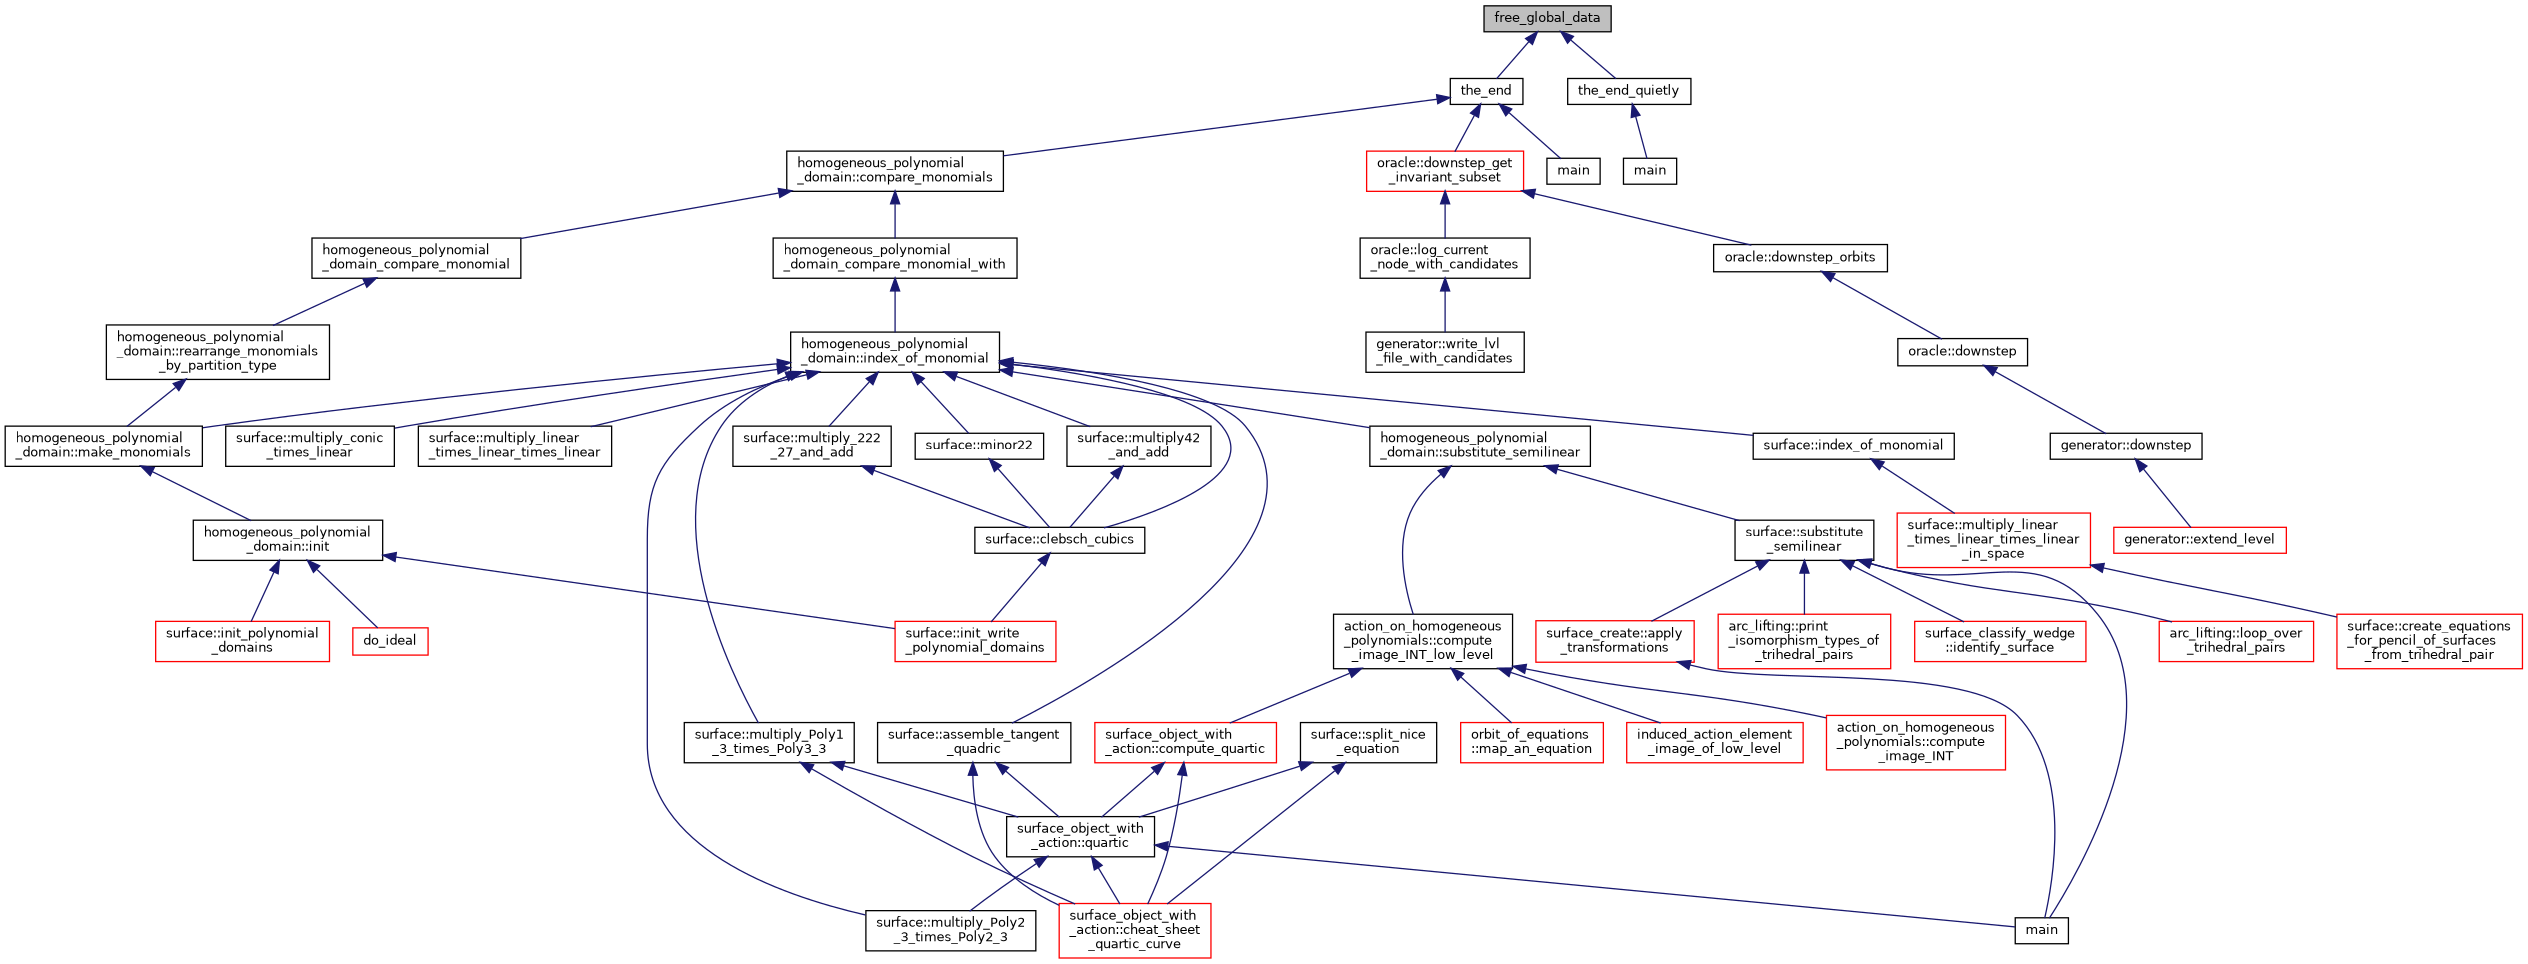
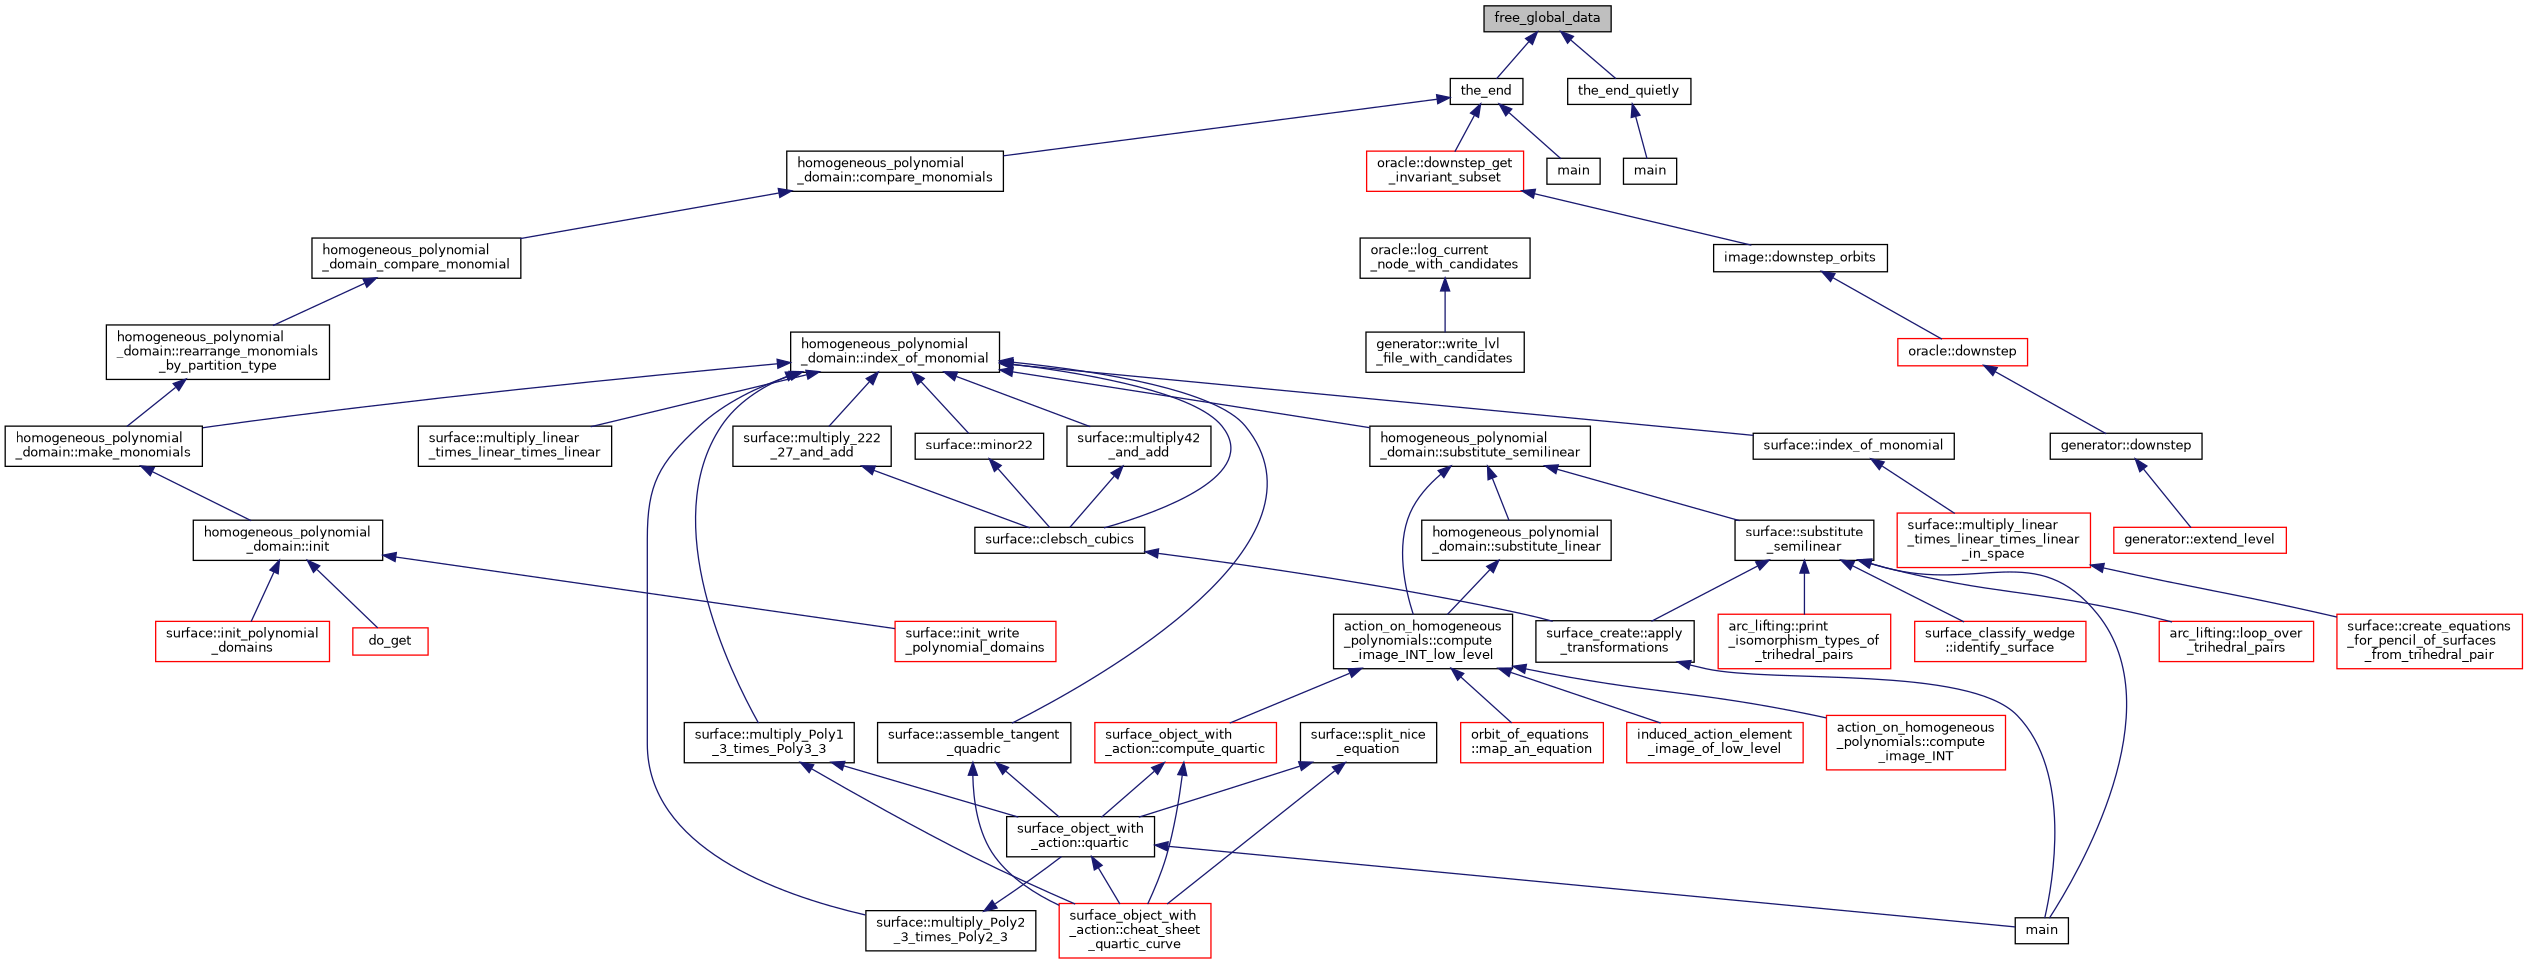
  digraph {
    rankdir=TB
    node [color=black fillcolor=white fontname=Helvetica fontsize=10 shape=record style=filled]
    edge [color=midnightblue dir=back fontname=Helvetica fontsize=10 labelfontname=Helvetica labelfontsize=10 style=solid]
    n1 [fillcolor=grey75 fontcolor=black height=0.2 label=free_global_data width=0.4]
    n2 [height=0.2 label=the_end width=0.4]
    n3 [height=0.2 label=the_end_quietly width=0.4]
    n4 [height=0.2 label=main width=0.4]
    n5 [height=0.2 label="homogeneous_polynomial\l_domain::compare_monomials" width=0.4]
    n6 [color=red height=0.2 label="oracle::downstep_get\l_invariant_subset" width=0.4]
    n7 [height=0.2 label=main width=0.4]
-   n8 [height=0.2 label="homogeneous_polynomial\l_domain_compare_monomial_with" width=0.4]
    n9 [height=0.2 label="homogeneous_polynomial\l_domain_compare_monomial" width=0.4]
    n10 [height=0.2 label="oracle::log_current\l_node_with_candidates" width=0.4]
-   n11 [height=0.2 label="oracle::downstep_orbits" width=0.4]
+   n11 [height=0.2 label="image::downstep_orbits" width=0.4]
    n12 [height=0.2 label="homogeneous_polynomial\l_domain::index_of_monomial" width=0.4]
    n13 [height=0.2 label="homogeneous_polynomial\l_domain::rearrange_monomials\l_by_partition_type" width=0.4]
    n14 [height=0.2 label="homogeneous_polynomial\l_domain::make_monomials" width=0.4]
    n15 [height=0.2 label="homogeneous_polynomial\l_domain::substitute_semilinear" width=0.4]
    n16 [height=0.2 label="surface::index_of_monomial" width=0.4]
-   n17 [height=0.2 label="surface::multiply_conic\l_times_linear" width=0.4]
    n18 [height=0.2 label="surface::multiply_linear\l_times_linear_times_linear" width=0.4]
    n19 [height=0.2 label="surface::multiply_Poly2\l_3_times_Poly2_3" width=0.4]
    n20 [height=0.2 label="surface::multiply_Poly1\l_3_times_Poly3_3" width=0.4]
    n21 [height=0.2 label="surface::clebsch_cubics" width=0.4]
    n22 [height=0.2 label="surface::multiply_222\l_27_and_add" width=0.4]
    n23 [height=0.2 label="surface::minor22" width=0.4]
    n24 [height=0.2 label="surface::multiply42\l_and_add" width=0.4]
    n25 [height=0.2 label="surface::assemble_tangent\l_quadric" width=0.4]
    n26 [height=0.2 label="homogeneous_polynomial\l_domain::init" width=0.4]
+   n27 [height=0.2 label="homogeneous_polynomial\l_domain::substitute_linear" width=0.4]
    n28 [height=0.2 label="action_on_homogeneous\l_polynomials::compute\l_image_INT_low_level" width=0.4]
    n29 [height=0.2 label="surface::substitute\l_semilinear" width=0.4]
    n30 [color=red height=0.2 label="surface::multiply_linear\l_times_linear_times_linear\l_in_space" width=0.4]
    n31 [height=0.2 label="surface_object_with\l_action::quartic" width=0.4]
    n32 [color=red height=0.2 label="surface_object_with\l_action::cheat_sheet\l_quartic_curve" width=0.4]
    n33 [color=red height=0.2 label="surface::init_write\l_polynomial_domains" width=0.4]
    n34 [height=0.2 label="surface::split_nice\l_equation" width=0.4]
-   n35 [color=red height=0.2 label=do_ideal width=0.4]
+   n35 [color=red height=0.2 label=do_get width=0.4]
    n36 [color=red height=0.2 label="surface::init_polynomial\l_domains" width=0.4]
    n37 [color=red height=0.2 label="induced_action_element\l_image_of_low_level" width=0.4]
    n38 [color=red height=0.2 label="action_on_homogeneous\l_polynomials::compute\l_image_INT" width=0.4]
    n39 [color=red height=0.2 label="surface_object_with\l_action::compute_quartic" width=0.4]
    n40 [color=red height=0.2 label="orbit_of_equations\l::map_an_equation" width=0.4]
    n41 [height=0.2 label=main width=0.4]
    n42 [color=red height=0.2 label="arc_lifting::loop_over\l_trihedral_pairs" width=0.4]
    n43 [color=red height=0.2 label="arc_lifting::print\l_isomorphism_types_of\l_trihedral_pairs" width=0.4]
    n44 [color=red height=0.2 label="surface_classify_wedge\l::identify_surface" width=0.4]
-   n45 [color=red height=0.2 label="surface_create::apply\l_transformations" width=0.4]
+   n45 [height=0.2 label="surface_create::apply\l_transformations" width=0.4]
    n46 [color=red height=0.2 label="surface::create_equations\l_for_pencil_of_surfaces\l_from_trihedral_pair" width=0.4]
    n47 [height=0.2 label="generator::write_lvl\l_file_with_candidates" width=0.4]
-   n48 [height=0.2 label="oracle::downstep" width=0.4]
+   n48 [color=red height=0.2 label="oracle::downstep" width=0.4]
    n49 [height=0.2 label="generator::downstep" width=0.4]
    n50 [color=red height=0.2 label="generator::extend_level" width=0.4]
    n1 -> n2
    n1 -> n3
    n2 -> n4
    n2 -> n5
    n2 -> n6
    n3 -> n7
-   n5 -> n8
    n5 -> n9
-   n6 -> n10
    n6 -> n11
-   n8 -> n12
    n9 -> n13
    n10 -> n47
    n11 -> n48
    n12 -> n14
    n12 -> n15
    n12 -> n16
-   n12 -> n17
    n12 -> n18
    n12 -> n19
    n12 -> n20
    n12 -> n21
    n12 -> n22
    n12 -> n23
    n12 -> n24
    n12 -> n25
    n13 -> n14
    n14 -> n26
+   n15 -> n27
    n15 -> n28
    n15 -> n29
    n16 -> n30
-   n31 -> n19
+   n19 -> n31
    n20 -> n31
    n20 -> n32
-   n21 -> n33
+   n21 -> n45
    n22 -> n21
    n23 -> n21
    n24 -> n21
    n25 -> n31
    n25 -> n32
    n26 -> n33
    n26 -> n35
    n26 -> n36
+   n27 -> n28
    n28 -> n37
    n28 -> n38
    n28 -> n39
    n28 -> n40
    n29 -> n41
    n29 -> n42
    n29 -> n43
    n29 -> n44
    n29 -> n45
    n30 -> n46
    n31 -> n32
    n31 -> n41
    n34 -> n31
    n34 -> n32
    n39 -> n31
    n39 -> n32
    n45 -> n41
    n48 -> n49
    n49 -> n50
  }
